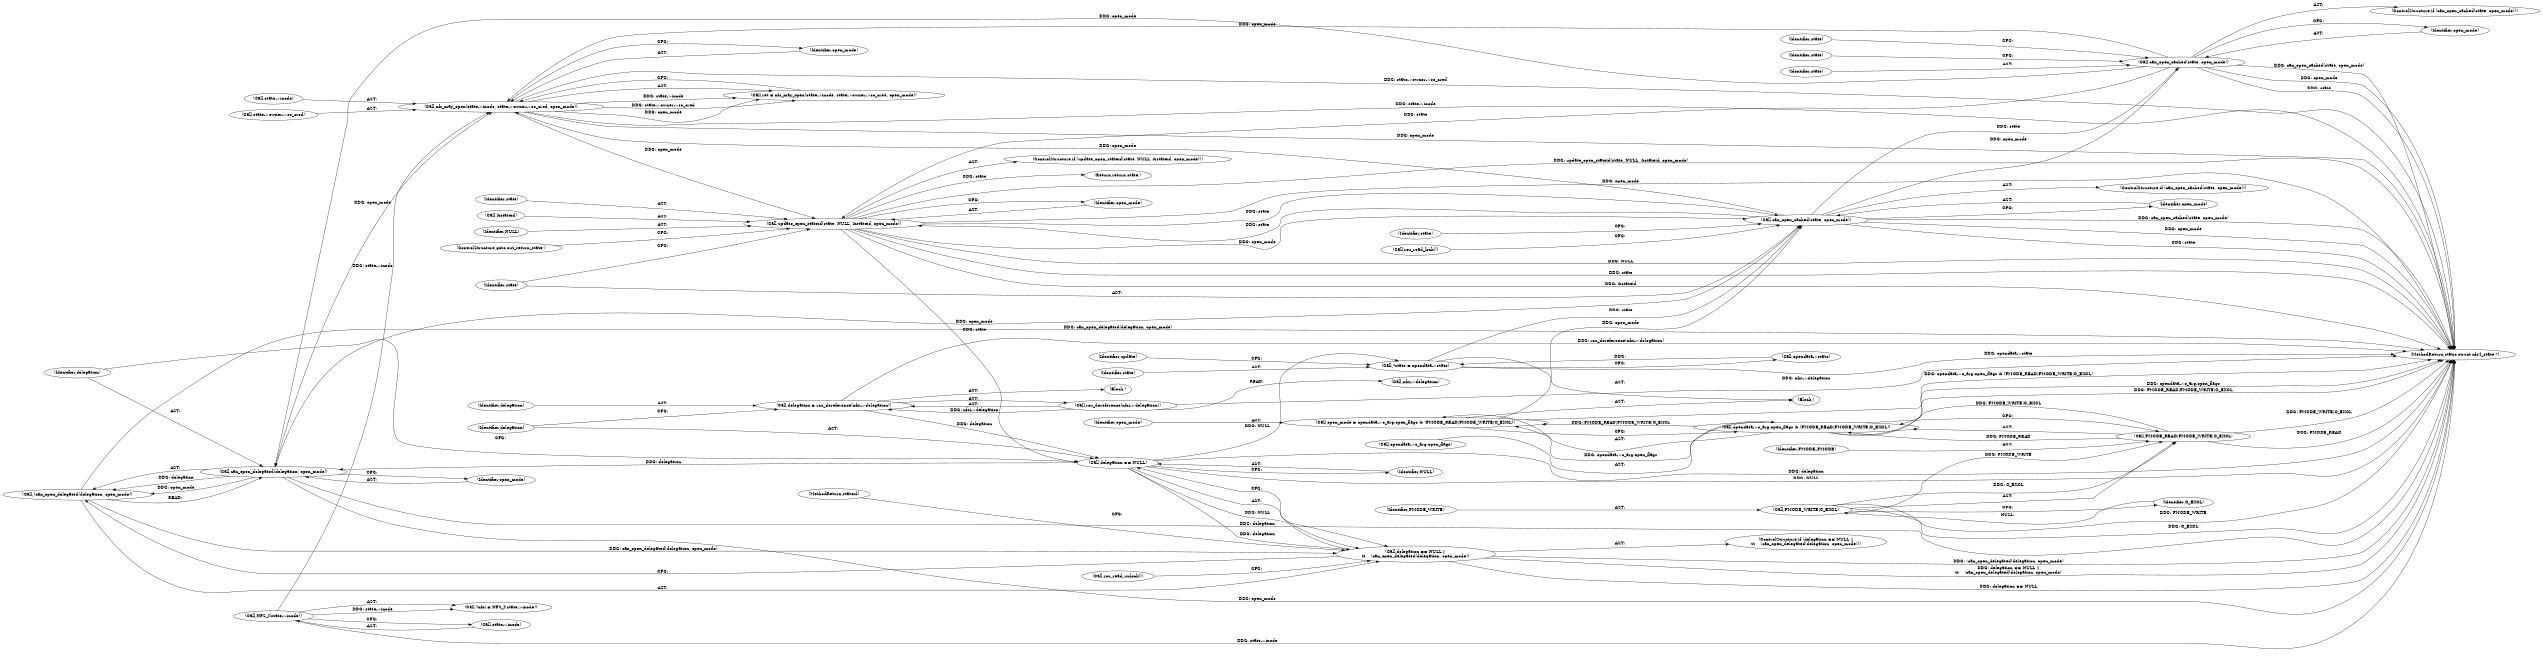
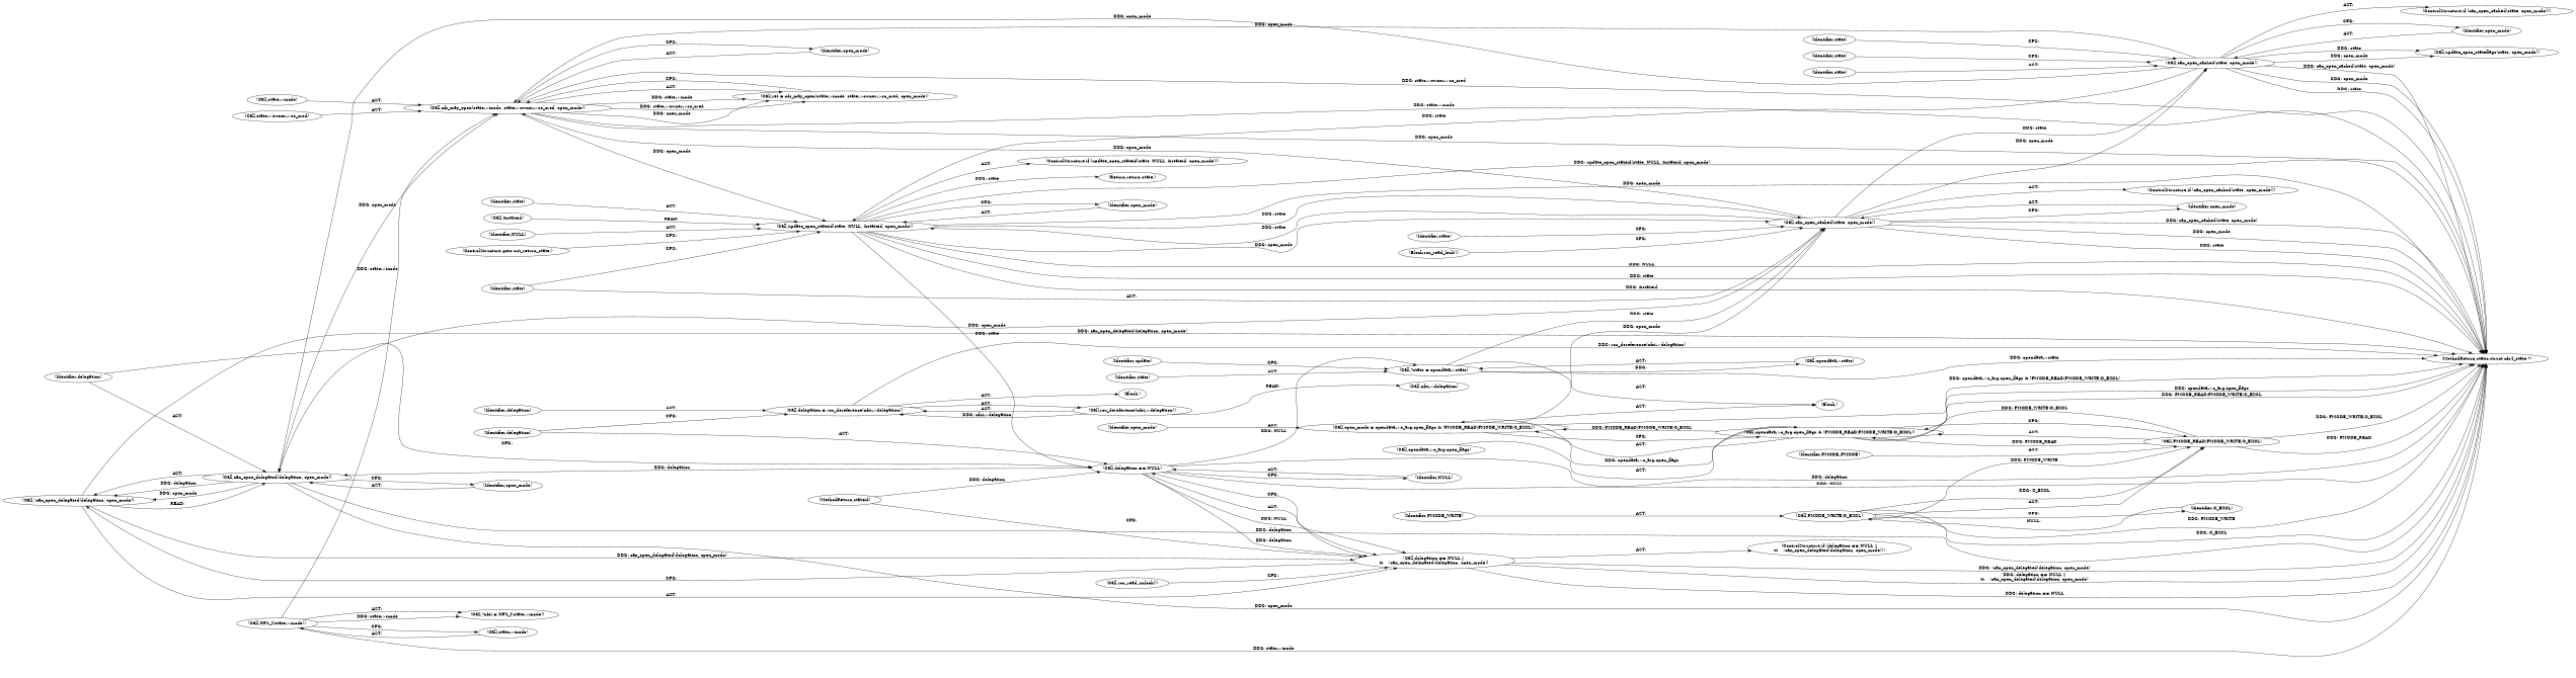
  digraph {
    rankdir=LR
    n1 [label="(Call,!can_open_delegated(delegation, open_mode))"]
    n2 [label="(Call,can_open_delegated(delegation, open_mode))"]
    n3 [label="(Call,delegation == NULL ||\n\t\t    !can_open_delegated(delegation, open_mode))"]
    n4 [label="(MethodReturn,static struct nfs4_state *)"]
    n5 [label="(Call,nfs_may_open(state->inode, state->owner->so_cred, open_mode))"]
    n6 [label="(Identifier,open_mode)"]
    n7 [label="(Call,delegation == NULL)"]
    n8 [label="(ControlStructure,if (delegation == NULL ||\n\t\t    !can_open_delegated(delegation, open_mode)))"]
    n9 [label="(Call,update_open_stateid(state, NULL, &stateid, open_mode))"]
    n10 [label="(Call,ret = nfs_may_open(state->inode, state->owner->so_cred, open_mode))"]
    n11 [label="(Identifier,open_mode)"]
    n12 [label="(Identifier,NULL)"]
    n13 [label="(Call,*state = opendata->state)"]
    n14 [label="(Call,can_open_cached(state, open_mode))"]
    n15 [label="(ControlStructure,if (update_open_stateid(state, NULL, &stateid, open_mode)))"]
    n16 [label="(Return,return state;)"]
    n17 [label="(Identifier,open_mode)"]
    n18 [label="(Call,delegation = rcu_dereference(nfsi->delegation))"]
    n19 [label="(Call,rcu_dereference(nfsi->delegation))"]
    n20 [label="(Block,)"]
    n21 [label="(Call,nfsi->delegation)"]
    n22 [label="(Call,can_open_cached(state, open_mode))"]
    n23 [label="(ControlStructure,if (can_open_cached(state, open_mode)))"]
    n24 [label="(Identifier,open_mode)"]
    n25 [label="(Identifier,open_mode)"]
+   n26 [label="(Call,update_open_stateflags(state, open_mode))"]
    n27 [label="(ControlStructure,if (can_open_cached(state, open_mode)))"]
    n28 [label="(Call,opendata->state)"]
    n29 [label="(Block,)"]
    n30 [label="(Call,open_mode = opendata->o_arg.open_flags & (FMODE_READ|FMODE_WRITE|O_EXCL))"]
    n31 [label="(Call,opendata->o_arg.open_flags & (FMODE_READ|FMODE_WRITE|O_EXCL))"]
    n32 [label="(Call,FMODE_READ|FMODE_WRITE|O_EXCL)"]
    n33 [label="(Call,FMODE_WRITE|O_EXCL)"]
    n34 [label="(Identifier,O_EXCL)"]
    n35 [label="(Call,NFS_I(state->inode))"]
    n36 [label="(Call,state->inode)"]
    n37 [label="(Call,*nfsi = NFS_I(state->inode))"]
    n38 [label="(Identifier,state)"]
    n39 [label="(Identifier,state)"]
    n40 [label="(Identifier,delegation)"]
    n41 [label="(Identifier,state)"]
    n42 [label="(Identifier,delegation)"]
    n43 [label="(Call,opendata->o_arg.open_flags)"]
    n44 [label="(Identifier,state)"]
    n45 [label="(Call,state->inode)"]
    n46 [label="(Identifier,state)"]
    n47 [label="(Identifier,FMODE_FMODE)"]
    n48 [label="(Call,&stateid)"]
    n49 [label="(Identifier,delegation)"]
    n50 [label="(MethodReturn,stateid)"]
-   n51 [label="(Call,rcu_read_lock())"]
+   n51 [label="(Block,rcu_read_lock())"]
    n52 [label="(Identifier,NULL)"]
    n53 [label="(Identifier,state)"]
    n54 [label="(Identifier,open_mode)"]
    n55 [label="(Call,state->owner->so_cred)"]
    n56 [label="(ControlStructure,goto out_return_state;)"]
    n57 [label="(Identifier,update)"]
    n58 [label="(Identifier,state)"]
    n59 [label="(Call,rcu_read_unlock())"]
    n60 [label="(Identifier,FMODE_WRITE)"]
    n1 -> n2 [label="READ: "]
    n1 -> n3 [label="AST: "]
    n1 -> n3 [label="DDG: can_open_delegated(delegation, open_mode)"]
    n1 -> n4 [label="DDG: can_open_delegated(delegation, open_mode)"]
    n2 -> n1 [label="AST: "]
    n2 -> n1 [label="DDG: delegation"]
    n2 -> n1 [label="DDG: open_mode"]
    n2 -> n4 [label="DDG: delegation"]
    n2 -> n4 [label="DDG: open_mode"]
    n2 -> n5 [label="DDG: open_mode"]
    n2 -> n6 [label="CFG: "]
    n3 -> n1 [label="CFG: "]
    n3 -> n4 [label="DDG: delegation == NULL"]
    n3 -> n4 [label="DDG: !can_open_delegated(delegation, open_mode)"]
    n3 -> n4 [label="DDG: delegation == NULL ||\n\t\t    !can_open_delegated(delegation, open_mode)"]
    n3 -> n7 [label="CFG: "]
    n3 -> n8 [label="AST: "]
    n5 -> n4 [label="DDG: state->inode"]
    n5 -> n4 [label="DDG: open_mode"]
    n5 -> n4 [label="DDG: state->owner->so_cred"]
    n5 -> n9 [label="DDG: open_mode"]
    n5 -> n10 [label="AST: "]
    n5 -> n10 [label="DDG: state->inode"]
    n5 -> n10 [label="DDG: state->owner->so_cred"]
    n5 -> n10 [label="DDG: open_mode"]
    n5 -> n11 [label="CFG: "]
    n6 -> n2 [label="AST: "]
    n7 -> n2 [label="DDG: delegation"]
    n7 -> n3 [label="AST: "]
    n7 -> n3 [label="DDG: delegation"]
    n7 -> n3 [label="DDG: NULL"]
    n7 -> n4 [label="DDG: delegation"]
    n7 -> n4 [label="DDG: NULL"]
    n7 -> n12 [label="CFG: "]
    n7 -> n13 [label="DDG: NULL"]
    n9 -> n4 [label="DDG: update_open_stateid(state, NULL, &stateid, open_mode)"]
    n9 -> n4 [label="DDG: open_mode"]
    n9 -> n4 [label="DDG: NULL"]
    n9 -> n4 [label="DDG: state"]
    n9 -> n4 [label="DDG: &stateid"]
    n9 -> n7 [label="DDG: state"]
    n9 -> n14 [label="DDG: state"]
    n9 -> n14 [label="DDG: open_mode"]
    n9 -> n15 [label="AST: "]
    n9 -> n16 [label="DDG: state"]
    n9 -> n17 [label="CFG: "]
    n10 -> n5 [label="CFG: "]
    n11 -> n5 [label="AST: "]
    n12 -> n7 [label="AST: "]
    n13 -> n4 [label="DDG: opendata->state"]
    n13 -> n14 [label="DDG: state"]
-   n13 -> n28 [label="CFG: "]
+   n13 -> n28 [label="DDG: "]
    n13 -> n29 [label="AST: "]
    n14 -> n2 [label="DDG: open_mode"]
    n14 -> n4 [label="DDG: can_open_cached(state, open_mode)"]
    n14 -> n4 [label="DDG: open_mode"]
    n14 -> n4 [label="DDG: state"]
    n14 -> n5 [label="DDG: open_mode"]
    n14 -> n9 [label="DDG: state"]
    n14 -> n22 [label="DDG: state"]
    n14 -> n22 [label="DDG: open_mode"]
    n14 -> n23 [label="AST: "]
    n14 -> n24 [label="CFG: "]
    n17 -> n9 [label="AST: "]
    n18 -> n4 [label="DDG: rcu_dereference(nfsi->delegation)"]
-   n18 -> n7 [label="DDG: delegation"]
+   n50 -> n7 [label="DDG: delegation"]
    n18 -> n19 [label="AST: "]
    n18 -> n20 [label="AST: "]
-   n19 -> n4 [label="DDG: nfsi->delegation"]
    n19 -> n18 [label="AST: "]
    n19 -> n18 [label="DDG: nfsi->delegation"]
    n19 -> n21 [label="READ: "]
    n22 -> n2 [label="DDG: open_mode"]
    n22 -> n4 [label="DDG: state"]
    n22 -> n4 [label="DDG: can_open_cached(state, open_mode)"]
    n22 -> n4 [label="DDG: open_mode"]
    n22 -> n5 [label="DDG: open_mode"]
    n22 -> n9 [label="DDG: state"]
    n22 -> n25 [label="CFG: "]
+   n22 -> n26 [label="DDG: state"]
+   n22 -> n26 [label="DDG: open_mode"]
    n22 -> n27 [label="AST: "]
    n24 -> n14 [label="AST: "]
    n25 -> n22 [label="AST: "]
-   n28 -> n13 [label="DDG: "]
+   n28 -> n13 [label="AST: "]
    n30 -> n4 [label="DDG: opendata->o_arg.open_flags & (FMODE_READ|FMODE_WRITE|O_EXCL)"]
    n30 -> n14 [label="DDG: open_mode"]
    n30 -> n29 [label="AST: "]
    n30 -> n31 [label="CFG: "]
    n31 -> n4 [label="DDG: opendata->o_arg.open_flags"]
    n31 -> n4 [label="DDG: FMODE_READ|FMODE_WRITE|O_EXCL"]
    n31 -> n30 [label="AST: "]
    n31 -> n30 [label="DDG: opendata->o_arg.open_flags"]
    n31 -> n30 [label="DDG: FMODE_READ|FMODE_WRITE|O_EXCL"]
    n31 -> n32 [label="CFG: "]
    n32 -> n4 [label="DDG: FMODE_WRITE|O_EXCL"]
    n32 -> n4 [label="DDG: FMODE_READ"]
    n32 -> n31 [label="AST: "]
    n32 -> n31 [label="DDG: FMODE_READ"]
    n32 -> n31 [label="DDG: FMODE_WRITE|O_EXCL"]
    n33 -> n4 [label="DDG: O_EXCL"]
    n33 -> n4 [label="DDG: FMODE_WRITE"]
    n33 -> n32 [label="AST: "]
    n33 -> n32 [label="DDG: FMODE_WRITE"]
    n33 -> n32 [label="DDG: O_EXCL"]
    n33 -> n34 [label="CFG: "]
    n34 -> n33 [label="NULL: "]
    n35 -> n4 [label="DDG: state->inode"]
    n35 -> n5 [label="DDG: state->inode"]
    n35 -> n36 [label="CFG: "]
    n35 -> n37 [label="AST: "]
    n35 -> n37 [label="DDG: state->inode"]
    n36 -> n35 [label="AST: "]
    n38 -> n22 [label="CFG: "]
    n39 -> n9 [label="CFG: "]
    n39 -> n14 [label="AST: "]
    n40 -> n2 [label="AST: "]
    n40 -> n7 [label="CFG: "]
    n41 -> n14 [label="CFG: "]
    n42 -> n7 [label="AST: "]
    n42 -> n18 [label="CFG: "]
    n43 -> n31 [label="AST: "]
    n44 -> n22 [label="AST: "]
    n45 -> n5 [label="AST: "]
    n46 -> n22 [label="CFG: "]
    n47 -> n32 [label="AST: "]
-   n48 -> n9 [label="AST: "]
+   n48 -> n9 [label="READ: "]
    n49 -> n18 [label="AST: "]
    n50 -> n3 [label="CFG: "]
    n51 -> n14 [label="CFG: "]
    n52 -> n9 [label="AST: "]
    n53 -> n13 [label="AST: "]
    n54 -> n30 [label="AST: "]
    n55 -> n5 [label="AST: "]
    n56 -> n9 [label="CFG: "]
    n57 -> n13 [label="CFG: "]
    n58 -> n9 [label="AST: "]
    n59 -> n3 [label="CFG: "]
    n60 -> n33 [label="AST: "]
  }
